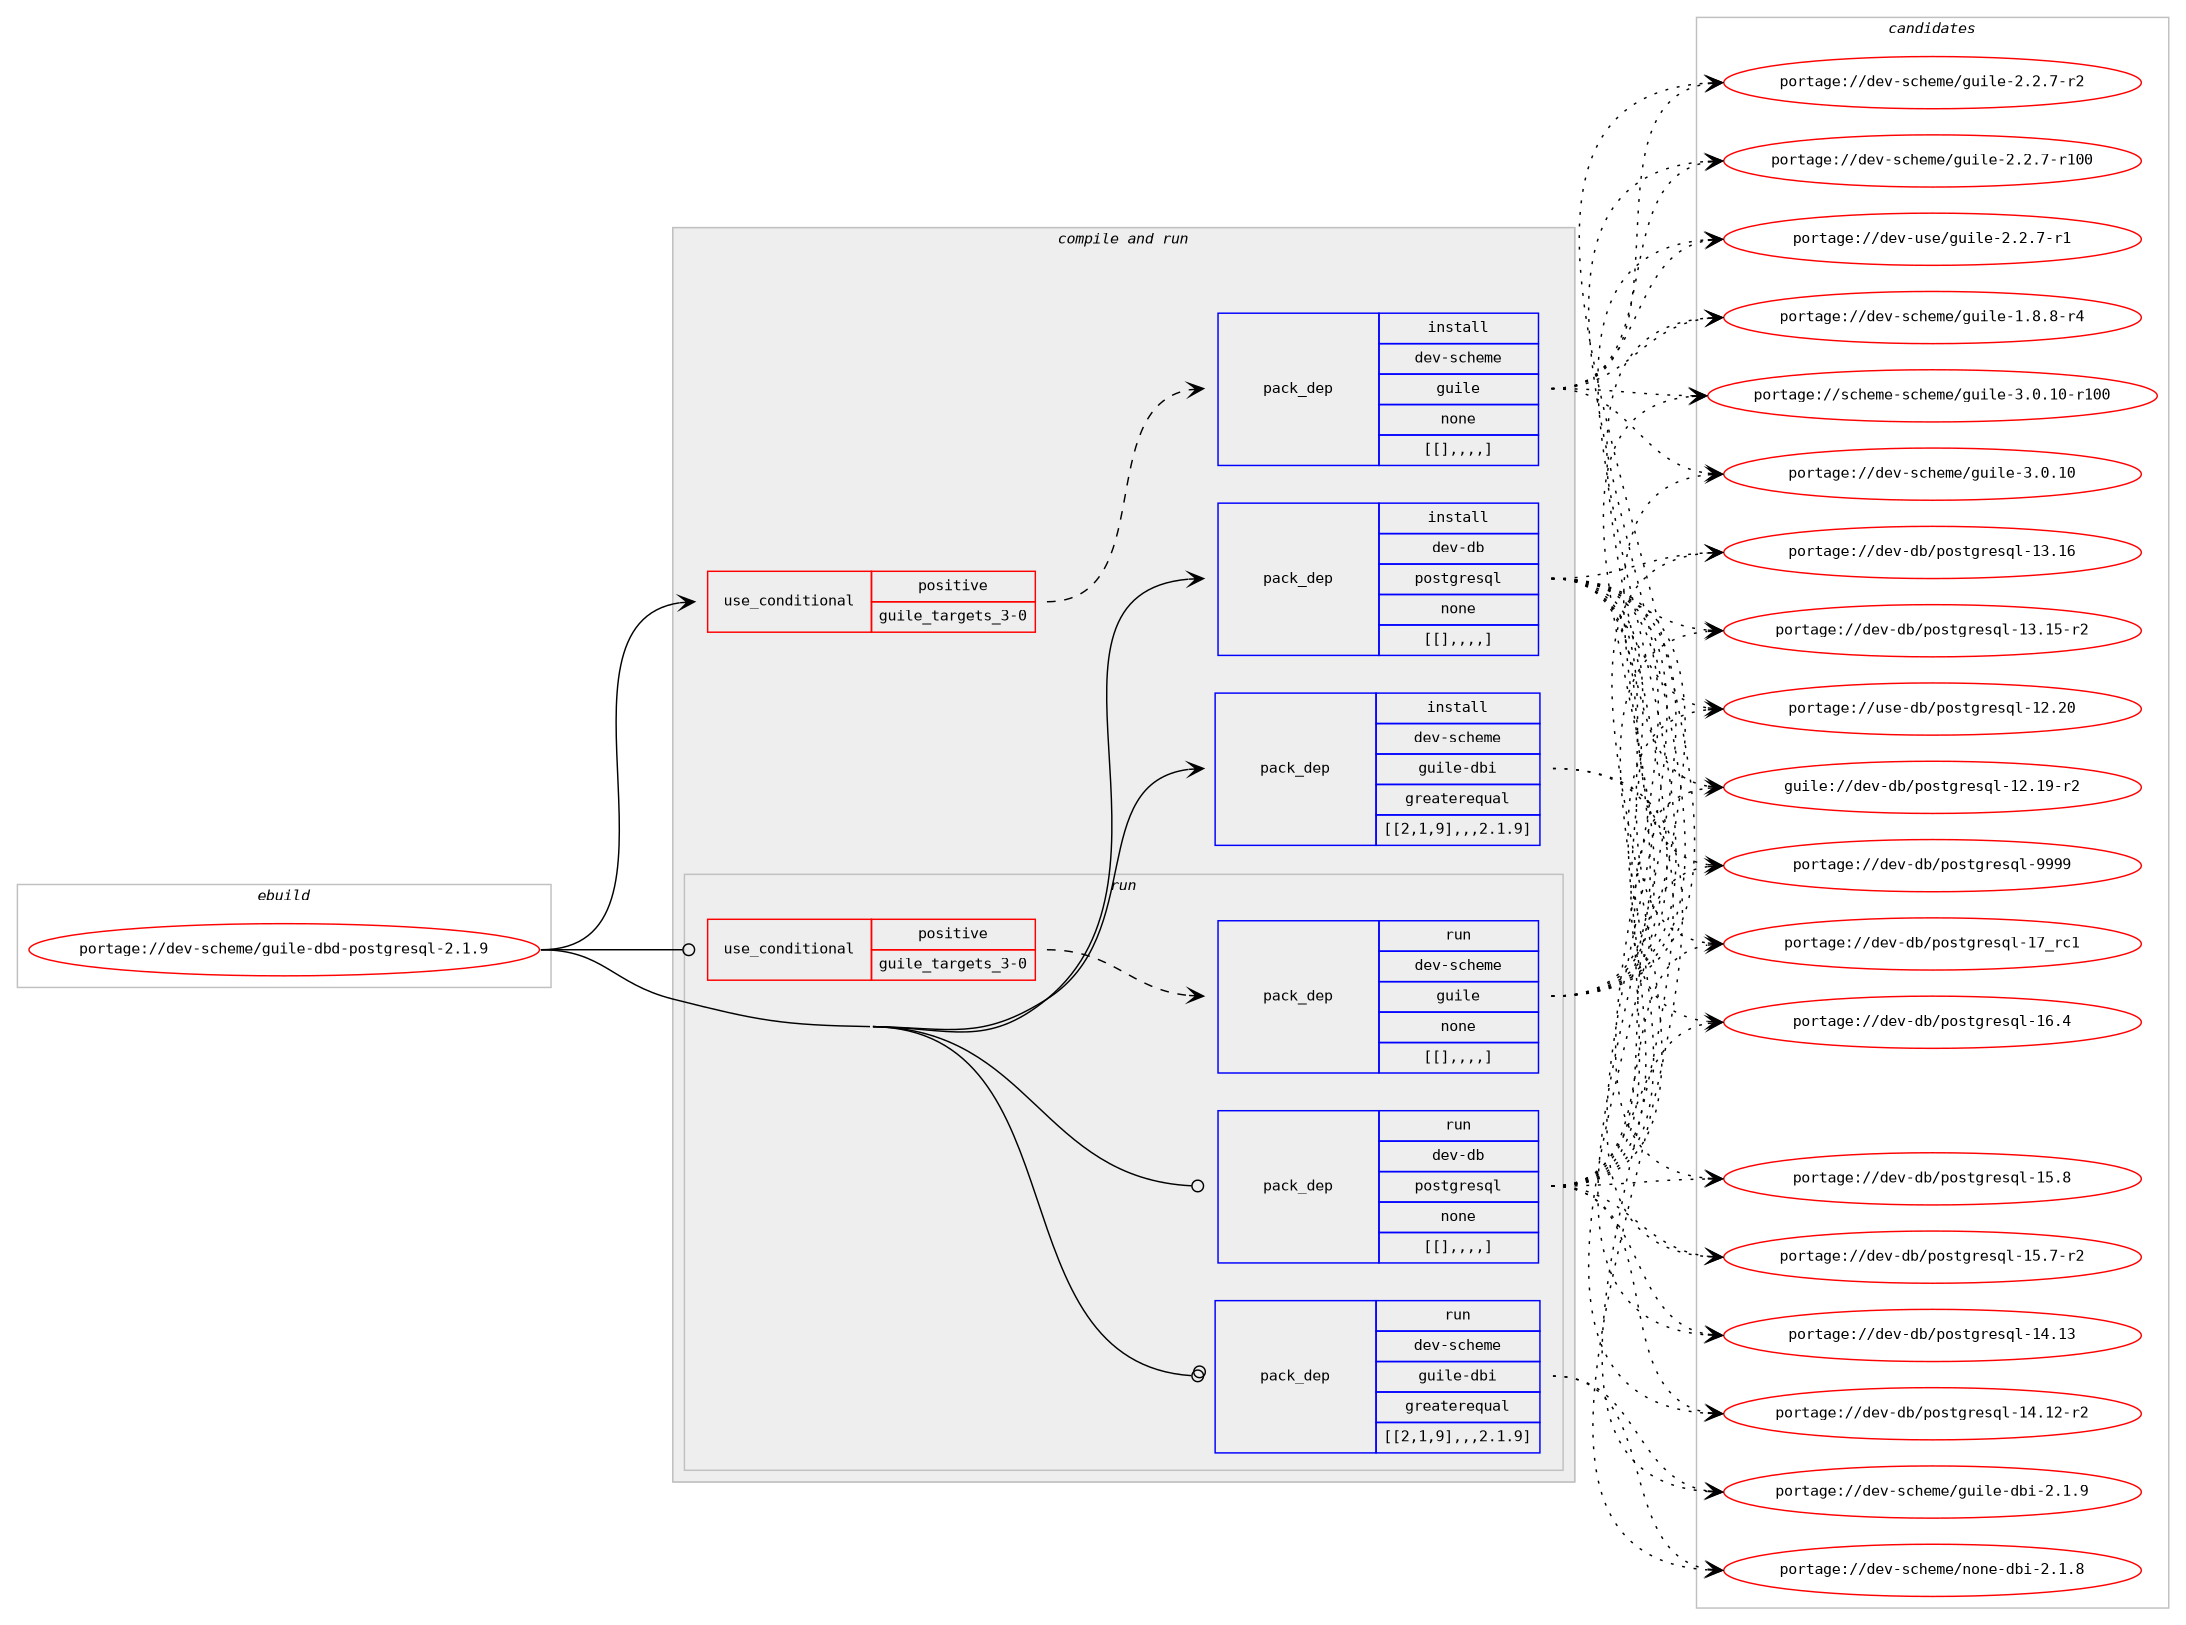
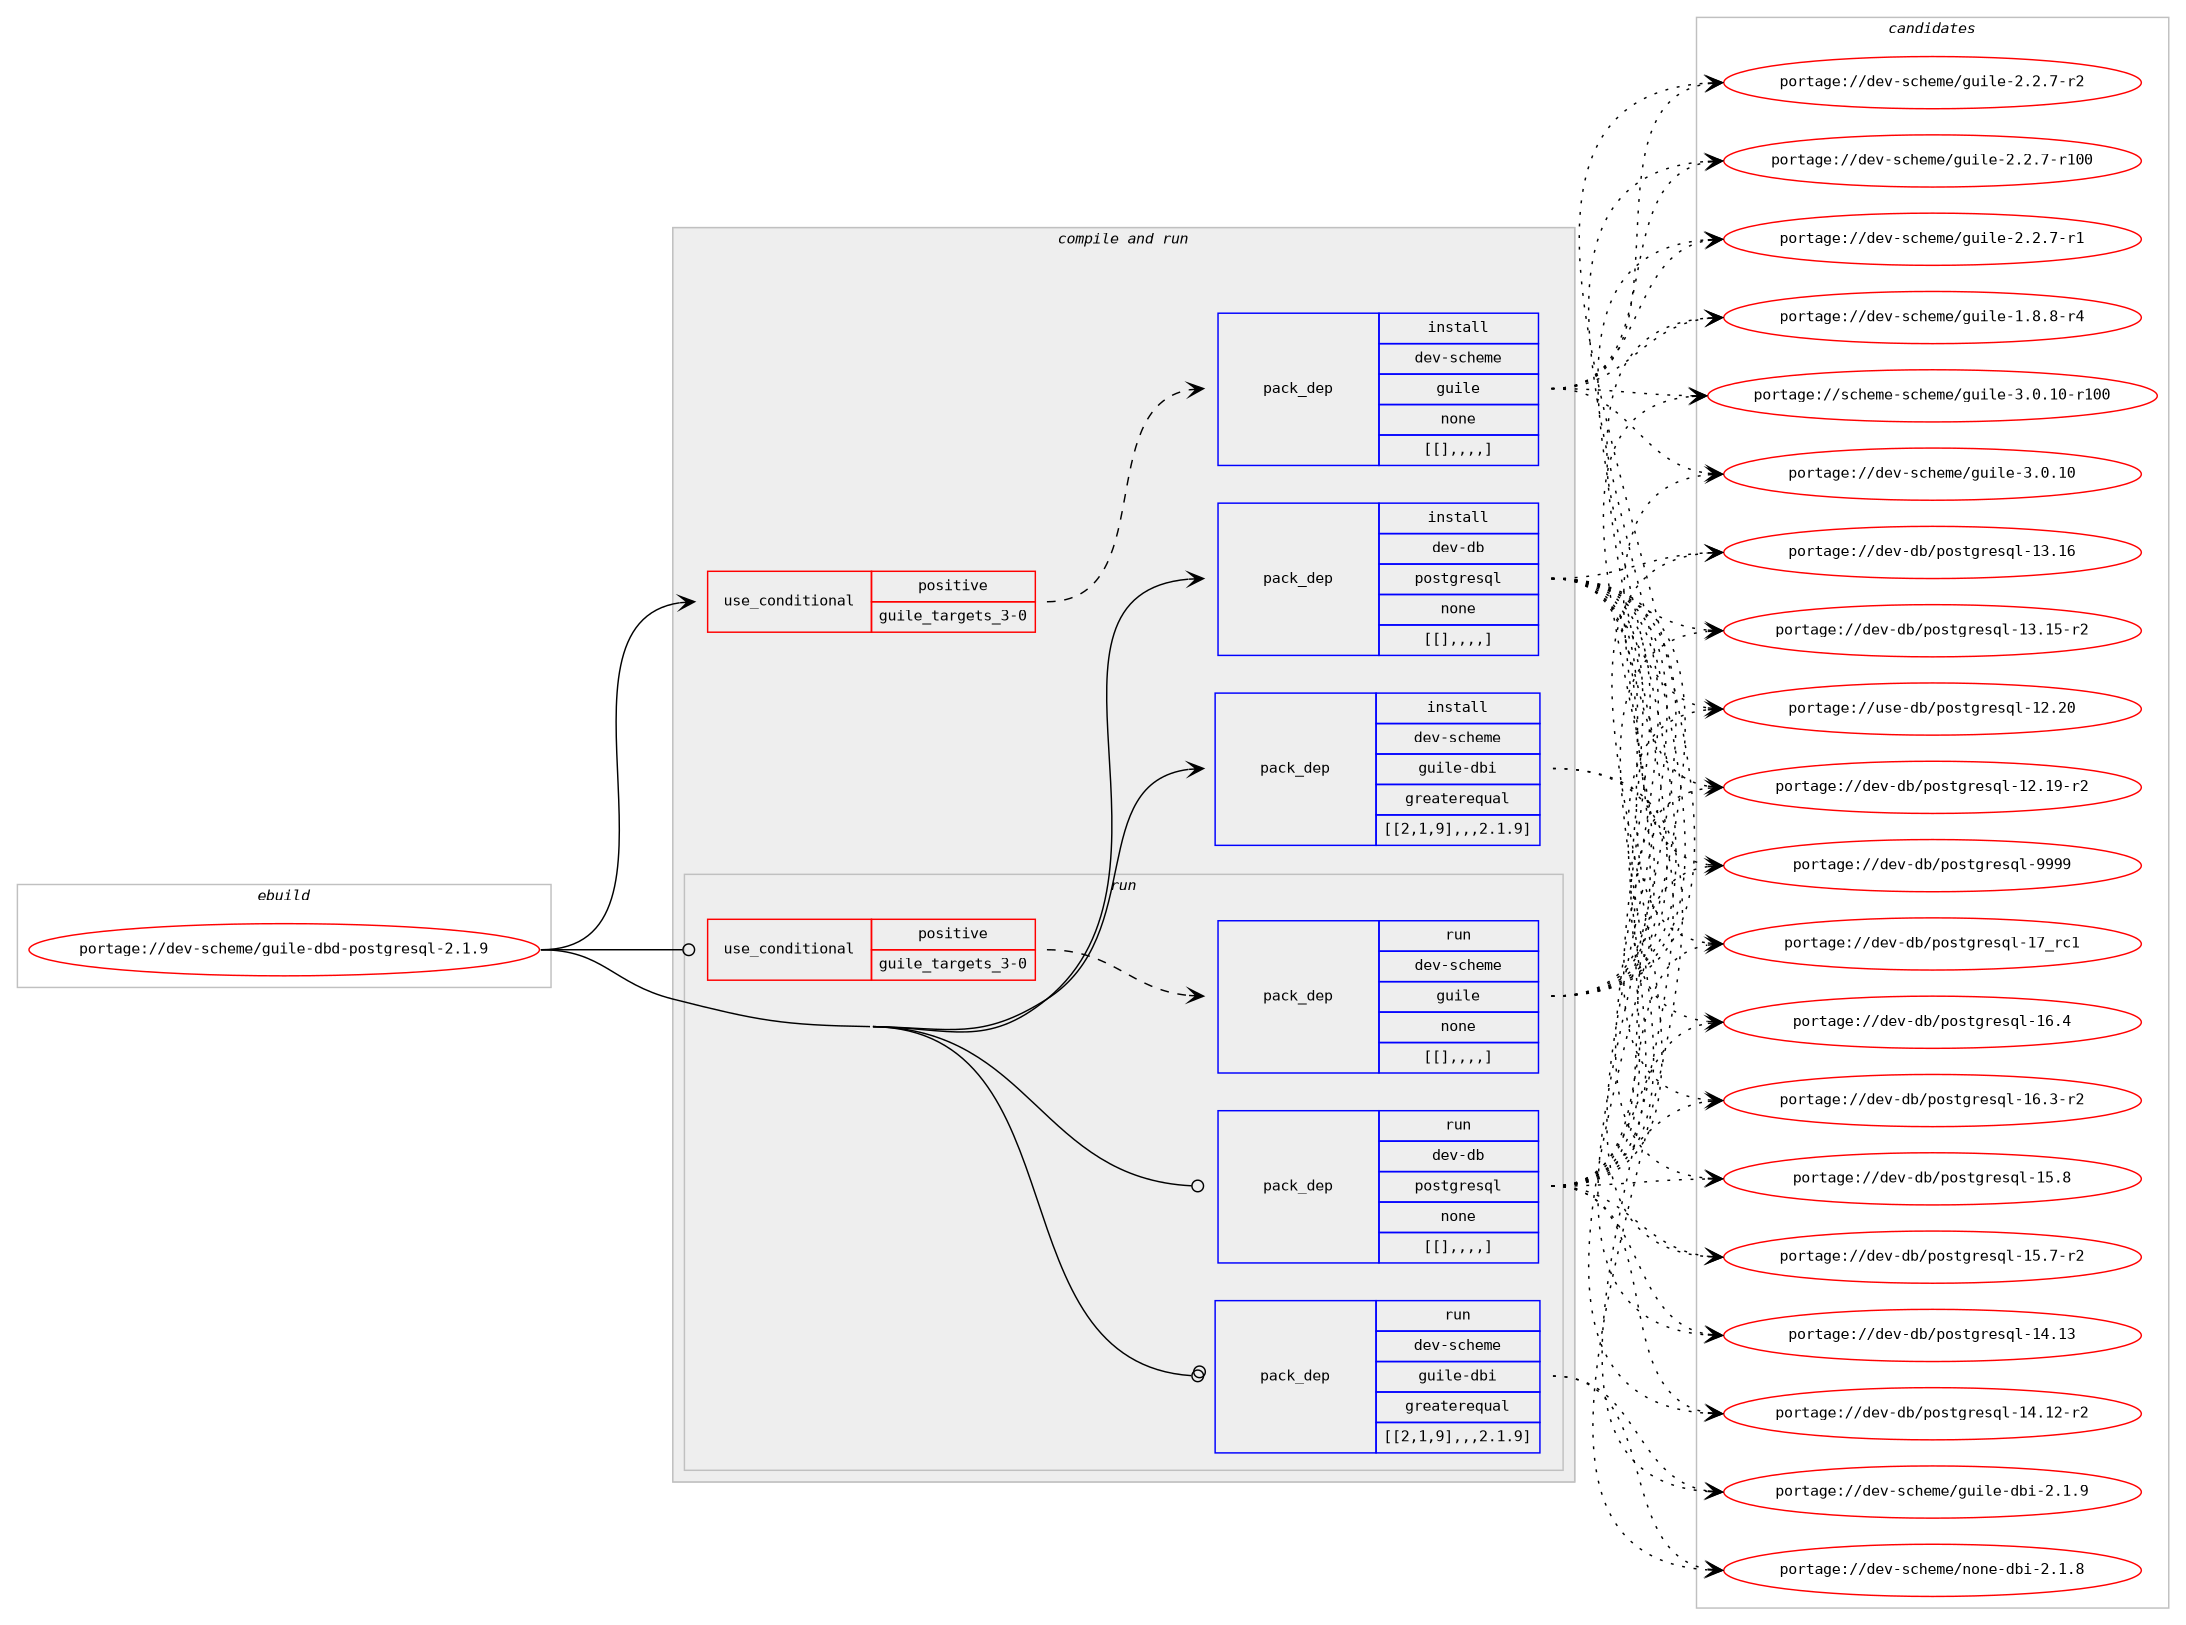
  digraph {
    compound=true
    concentrate=true
    fontname="DejaVu Sans Mono"
    fontsize=10
    newrank=true
    rankdir=LR
    ranksep=1.5
    node [color=red fontname="DejaVu Sans Mono" fontsize=10]
    edge [arrowhead=vee fontname="DejaVu Sans Mono" headport=w style=dotted tailport=e weight=100]
    n1 [label="portage://dev-scheme/guile-dbd-postgresql-2.1.9" width=4]
    n2 [color=blue label=<<TABLE BORDER="0" CELLBORDER="1" CELLSPACING="0" CELLPADDING="4" WIDTH="220"><TR><TD ROWSPAN="6" CELLPADDING="30">pack_dep</TD></TR><TR><TD WIDTH="110">install</TD></TR><TR><TD>dev-scheme</TD></TR><TR><TD>guile</TD></TR><TR><TD>none</TD></TR><TR><TD>[[],,,,]</TD></TR></TABLE>> shape=none]
    n3 [label=<<TABLE BORDER="0" CELLBORDER="1" CELLSPACING="0" CELLPADDING="4"><TR><TD ROWSPAN="3" CELLPADDING="10">use_conditional</TD></TR><TR><TD>positive</TD></TR><TR><TD>guile_targets_3-0</TD></TR></TABLE>> shape=none]
    n4 [color=blue label=<<TABLE BORDER="0" CELLBORDER="1" CELLSPACING="0" CELLPADDING="4" WIDTH="220"><TR><TD ROWSPAN="6" CELLPADDING="30">pack_dep</TD></TR><TR><TD WIDTH="110">install</TD></TR><TR><TD>dev-db</TD></TR><TR><TD>postgresql</TD></TR><TR><TD>none</TD></TR><TR><TD>[[],,,,]</TD></TR></TABLE>> shape=none]
    n5 [color=blue label=<<TABLE BORDER="0" CELLBORDER="1" CELLSPACING="0" CELLPADDING="4" WIDTH="220"><TR><TD ROWSPAN="6" CELLPADDING="30">pack_dep</TD></TR><TR><TD WIDTH="110">install</TD></TR><TR><TD>dev-scheme</TD></TR><TR><TD>guile-dbi</TD></TR><TR><TD>greaterequal</TD></TR><TR><TD>[[2,1,9],,,2.1.9]</TD></TR></TABLE>> shape=none]
    n6 [color=blue label=<<TABLE BORDER="0" CELLBORDER="1" CELLSPACING="0" CELLPADDING="4" WIDTH="220"><TR><TD ROWSPAN="6" CELLPADDING="30">pack_dep</TD></TR><TR><TD WIDTH="110">run</TD></TR><TR><TD>dev-scheme</TD></TR><TR><TD>guile</TD></TR><TR><TD>none</TD></TR><TR><TD>[[],,,,]</TD></TR></TABLE>> shape=none]
    n7 [label=<<TABLE BORDER="0" CELLBORDER="1" CELLSPACING="0" CELLPADDING="4"><TR><TD ROWSPAN="3" CELLPADDING="10">use_conditional</TD></TR><TR><TD>positive</TD></TR><TR><TD>guile_targets_3-0</TD></TR></TABLE>> shape=none]
    n8 [color=blue label=<<TABLE BORDER="0" CELLBORDER="1" CELLSPACING="0" CELLPADDING="4" WIDTH="220"><TR><TD ROWSPAN="6" CELLPADDING="30">pack_dep</TD></TR><TR><TD WIDTH="110">run</TD></TR><TR><TD>dev-db</TD></TR><TR><TD>postgresql</TD></TR><TR><TD>none</TD></TR><TR><TD>[[],,,,]</TD></TR></TABLE>> shape=none]
    n9 [color=blue label=<<TABLE BORDER="0" CELLBORDER="1" CELLSPACING="0" CELLPADDING="4" WIDTH="220"><TR><TD ROWSPAN="6" CELLPADDING="30">pack_dep</TD></TR><TR><TD WIDTH="110">run</TD></TR><TR><TD>dev-scheme</TD></TR><TR><TD>guile-dbi</TD></TR><TR><TD>greaterequal</TD></TR><TR><TD>[[2,1,9],,,2.1.9]</TD></TR></TABLE>> shape=none]
    n10 [label="portage://scheme-scheme/guile-3.0.10-r100" width=4]
    n11 [label="portage://dev-scheme/guile-3.0.10" width=4]
    n12 [label="portage://dev-scheme/guile-2.2.7-r2" width=4]
    n13 [label="portage://dev-scheme/guile-2.2.7-r100" width=4]
-   n14 [label="portage://dev-use/guile-2.2.7-r1" width=4]
+   n14 [label="portage://dev-scheme/guile-2.2.7-r1" width=4]
    n15 [label="portage://dev-scheme/guile-1.8.8-r4" width=4]
    n16 [label="portage://dev-db/postgresql-9999" width=4]
    n17 [label="portage://dev-db/postgresql-17_rc1" width=4]
    n18 [label="portage://dev-db/postgresql-16.4" width=4]
+   n19 [label="portage://dev-db/postgresql-16.3-r2" width=4]
    n20 [label="portage://dev-db/postgresql-15.8" width=4]
    n21 [label="portage://dev-db/postgresql-15.7-r2" width=4]
    n22 [label="portage://dev-db/postgresql-14.13" width=4]
    n23 [label="portage://dev-db/postgresql-14.12-r2" width=4]
    n24 [label="portage://dev-db/postgresql-13.16" width=4]
    n25 [label="portage://dev-db/postgresql-13.15-r2" width=4]
    n26 [label="portage://use-db/postgresql-12.20" width=4]
-   n27 [label="guile://dev-db/postgresql-12.19-r2" width=4]
+   n27 [label="portage://dev-db/postgresql-12.19-r2" width=4]
    n28 [label="portage://dev-scheme/guile-dbi-2.1.9" width=4]
    n29 [label="portage://dev-scheme/none-dbi-2.1.8" width=4]
    subgraph cluster_1 {
      color=gray
      label=<<i>ebuild</i>>
      n1
    }
    subgraph cluster_2 {
      color=gray
      label=<<i>dependencies</i>>
      subgraph cluster_3 {
        color=gray
        fillcolor="#eeeeee"
        label=<<i>compile</i>>
        style=filled
        subgraph sub_4 {
          color=gray
          fillcolor="#eeeeee"
          label=<<i>compile</i>>
          style=filled
          n3
          subgraph sub_5 {
            color=gray
            fillcolor="#eeeeee"
            label=<<i>compile</i>>
            style=filled
            n2
          }
        }
        subgraph sub_6 {
          color=gray
          fillcolor="#eeeeee"
          label=<<i>compile</i>>
          style=filled
          n4
        }
        subgraph sub_7 {
          color=gray
          fillcolor="#eeeeee"
          label=<<i>compile</i>>
          style=filled
          n5
        }
      }
      subgraph cluster_8 {
        color=gray
        fillcolor="#eeeeee"
        label=<<i>compile and run</i>>
        style=filled
      }
      subgraph cluster_9 {
        color=gray
        fillcolor="#eeeeee"
        label=<<i>run</i>>
        style=filled
        subgraph sub_10 {
          color=gray
          fillcolor="#eeeeee"
          label=<<i>run</i>>
          style=filled
          n7
          subgraph sub_11 {
            color=gray
            fillcolor="#eeeeee"
            label=<<i>run</i>>
            style=filled
            n6
          }
        }
        subgraph sub_12 {
          color=gray
          fillcolor="#eeeeee"
          label=<<i>run</i>>
          style=filled
          n8
        }
        subgraph sub_13 {
          color=gray
          fillcolor="#eeeeee"
          label=<<i>run</i>>
          style=filled
          n9
        }
      }
    }
    subgraph cluster_14 {
      color=gray
      label=<<i>candidates</i>>
      rank=same
      subgraph sub_15 {
        color=black
        label=<<i>candidates</i>>
        nodesep=1
        rank=same
        n10
        n11
        n12
        n13
        n14
        n15
      }
      subgraph sub_16 {
        color=black
        label=<<i>candidates</i>>
        nodesep=1
        rank=same
        n16
        n17
        n18
+       n19
        n20
        n21
        n22
        n23
        n24
        n25
        n26
        n27
      }
      subgraph sub_17 {
        color=black
        label=<<i>candidates</i>>
        nodesep=1
        rank=same
        n28
        n29
      }
      subgraph sub_18 {
        color=black
        label=<<i>candidates</i>>
        nodesep=1
        rank=same
        n10
        n11
        n12
        n13
        n14
        n15
      }
      subgraph sub_19 {
        color=black
        label=<<i>candidates</i>>
        nodesep=1
        rank=same
        n16
        n17
        n18
+       n19
        n20
        n21
        n22
        n23
        n24
        n25
        n26
        n27
      }
      subgraph sub_20 {
        color=black
        label=<<i>candidates</i>>
        nodesep=1
        rank=same
        n28
        n29
      }
    }
    n1 -> n3 [style=solid weight=20]
    n1 -> n4 [style=solid weight=20]
    n1 -> n5 [style=solid weight=20]
    n1 -> n7 [arrowhead=odot style=solid weight=20]
    n1 -> n8 [arrowhead=odot style=solid weight=20]
    n1 -> n9 [arrowhead=odot style=solid weight=20]
    n2 -> n10
    n2 -> n11
    n2 -> n12
    n2 -> n13
    n2 -> n14
    n2 -> n15
    n3 -> n2 [style=dashed weight=20]
    n4 -> n16
    n4 -> n17
    n4 -> n18
+   n4 -> n19
    n4 -> n20
    n4 -> n21
    n4 -> n22
    n4 -> n23
    n4 -> n24
    n4 -> n25
    n4 -> n26
    n4 -> n27
    n5 -> n28
    n5 -> n29
    n6 -> n10
    n6 -> n11
    n6 -> n12
    n6 -> n13
    n6 -> n14
    n6 -> n15
    n7 -> n6 [style=dashed weight=20]
    n8 -> n16
    n8 -> n17
    n8 -> n18
+   n8 -> n19
    n8 -> n20
    n8 -> n21
    n8 -> n22
    n8 -> n23
    n8 -> n24
    n8 -> n25
    n8 -> n26
    n8 -> n27
    n9 -> n28
    n9 -> n29
  }
